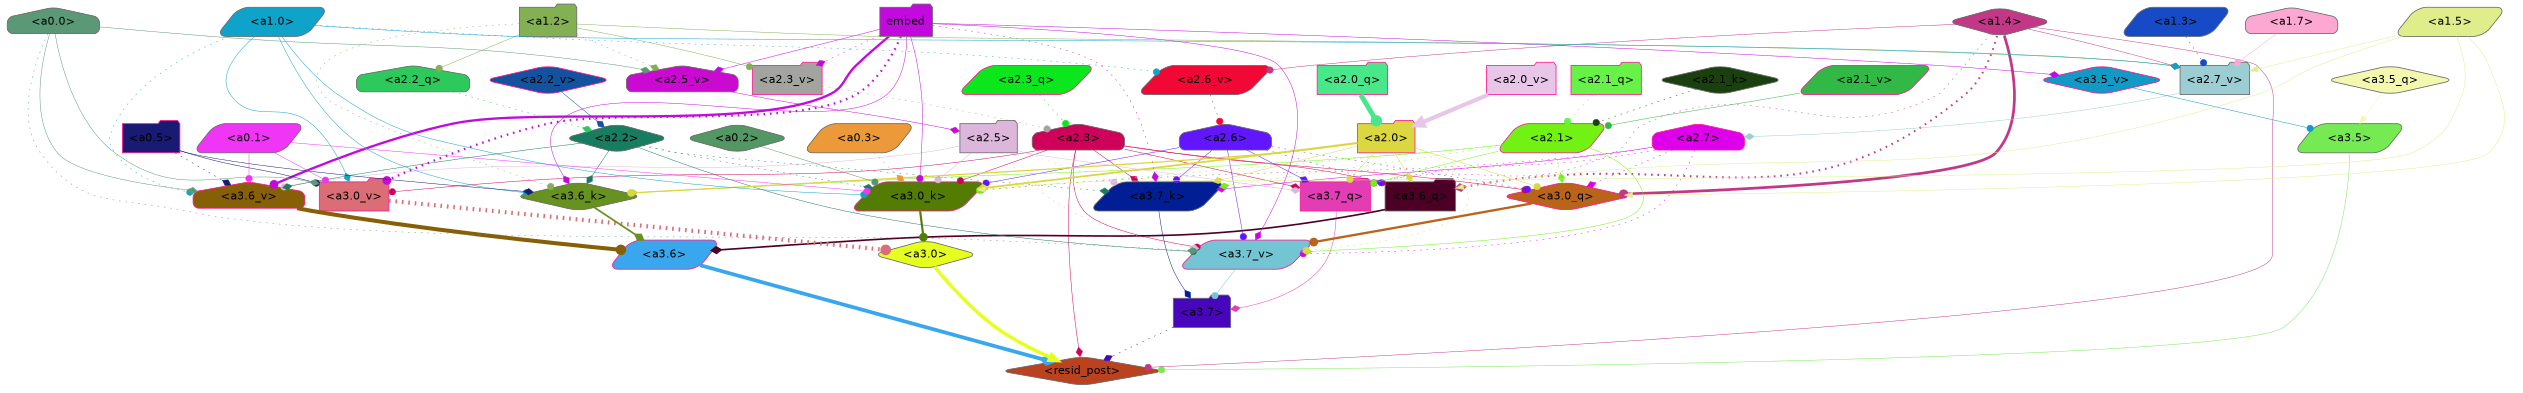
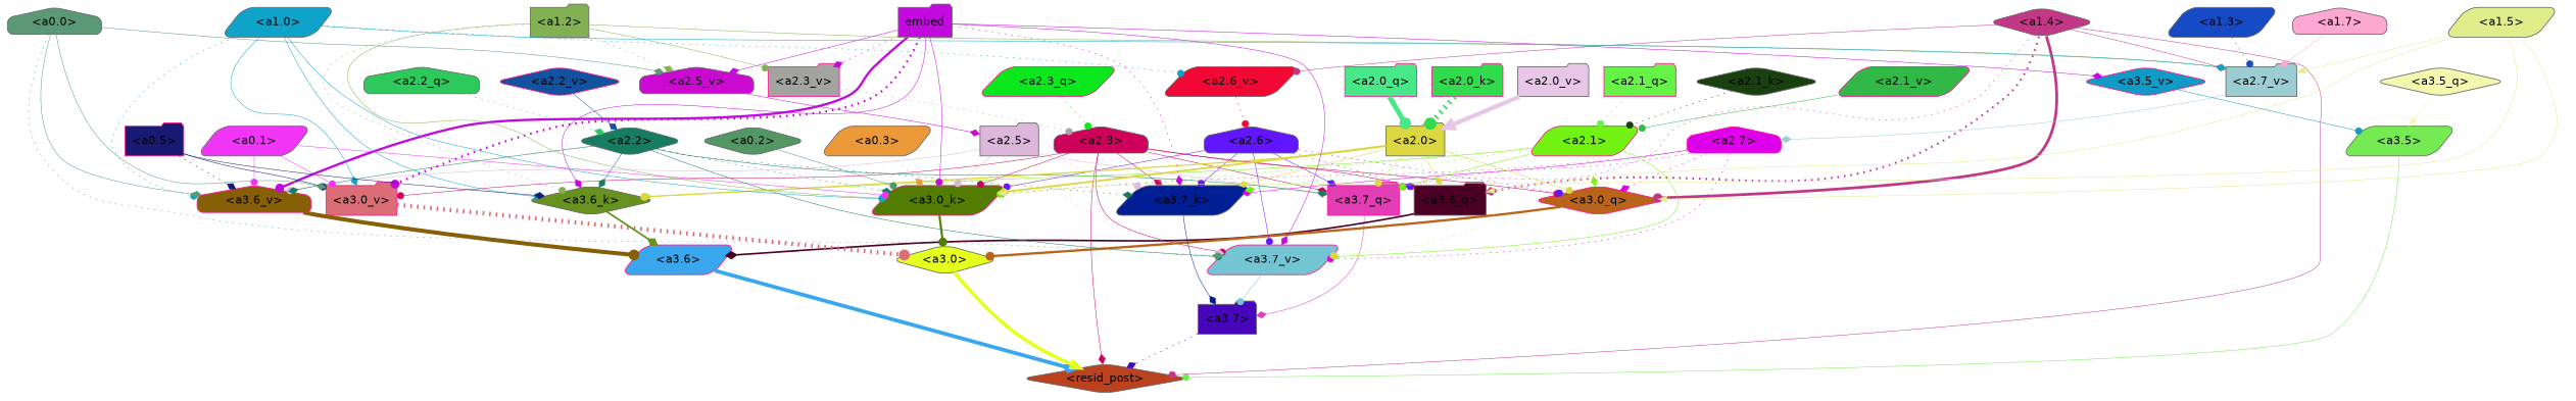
  strict digraph {
    splines=true
    node [color=gray40 fontname=Helvetica shape=folder style="filled, rounded"]
    edge [arrowhead=dot color="#c20ade" penwidth=0.6 style=bold]
    "<a3.7>" [fillcolor="#4706bb"]
    "<resid_post>" [fillcolor="#bb421e" shape=diamond]
    "<a3.6>" [color=deeppink fillcolor="#38a7ed" shape=parallelogram]
    "<a3.5>" [fillcolor="#75ea53" shape=parallelogram]
    "<a3.0>" [fillcolor="#e5ff1f" shape=diamond]
    "<a2.3>" [fillcolor="#ce025a" shape=house]
    "<a3.7_q>" [color=deeppink fillcolor="#e23db4"]
    "<a3.6_q>" [fillcolor="#4d0026"]
    "<a3.0_q>" [color=deeppink fillcolor="#b9641a" shape=diamond]
    "<a3.7_k>" [fillcolor="#021e95" shape=parallelogram]
    "<a3.0_k>" [color=deeppink fillcolor="#527d02" shape=parallelogram]
    "<a3.7_v>" [color=deeppink fillcolor="#74c5d3" shape=parallelogram]
    "<a3.0_v>" [color=deeppink fillcolor="#db6d76"]
    "<a1.4>" [fillcolor="#c23887" shape=diamond]
    "<a2.7_v>" [fillcolor="#9ccdd3"]
    "<a2.6_v>" [fillcolor="#f10835" shape=parallelogram]
    "<a2.7>" [color=deeppink fillcolor="#df00eb" shape=house]
    "<a2.6>" [fillcolor="#6116fe" shape=house]
    "<a3.5_q>" [fillcolor="#f4f8af" shape=diamond]
    "<a3.6_k>" [fillcolor="#689220" shape=diamond]
    "<a3.6_v>" [color=deeppink fillcolor="#865f06" shape=house]
    "<a3.5_v>" [color=deeppink fillcolor="#119ac6" shape=diamond]
    "<a2.5>" [fillcolor="#ddb7db"]
    "<a2.2>" [fillcolor="#177d61" shape=diamond]
    "<a2.1>" [color=deeppink fillcolor="#72f213" shape=parallelogram]
-   "<a2.0>" [color=deeppink fillcolor="#dbd740"]
+   "<a2.0>" [fillcolor="#dbd740"]
    "<a1.5>" [fillcolor="#dfed8b" shape=parallelogram]
    embed [fillcolor="#c20ade"]
    "<a2.5_v>" [fillcolor="#ca0ad0" shape=house]
    "<a2.3_v>" [color=deeppink fillcolor="#a3a3a0"]
    "<a1.2>" [fillcolor="#84b054"]
    "<a1.0>" [fillcolor="#10a3ca" shape=parallelogram]
    "<a0.5>" [color=deeppink fillcolor="#191a73"]
    "<a0.1>" [fillcolor="#f035f7" shape=parallelogram]
    "<a0.3>" [fillcolor="#ec993a" shape=parallelogram]
    "<a0.2>" [fillcolor="#539864" shape=diamond]
    "<a0.0>" [fillcolor="#5b9976" shape=house]
    "<a2.3_q>" [color=deeppink fillcolor="#0ce61d" shape=parallelogram]
    "<a2.2_q>" [fillcolor="#2dc95c" shape=house]
    "<a2.1_q>" [color=deeppink fillcolor="#67f248"]
    "<a2.0_q>" [color=deeppink fillcolor="#47e78a"]
    "<a2.1_k>" [fillcolor="#1b400f" shape=diamond]
+   "<a2.0_k>" [color=deeppink fillcolor="#32da4e"]
    "<a2.2_v>" [color=deeppink fillcolor="#13529f" shape=diamond]
    "<a2.1_v>" [color=deeppink fillcolor="#31b846" shape=parallelogram]
-   "<a2.0_v>" [color=deeppink fillcolor="#e7c6e8"]
+   "<a2.0_v>" [fillcolor="#e7c6e8"]
    "<a1.7>" [fillcolor="#fca8d2" shape=house]
    "<a1.3>" [fillcolor="#174bc6" shape=parallelogram]
    "<a3.7>" -> "<resid_post>" [arrowhead=diamond color="#4706bb" style=dotted]
    "<a3.6>" -> "<resid_post>" [arrowhead=diamond color="#38a7ed" penwidth=4.648244500160217]
    "<a3.5>" -> "<resid_post>" [color="#75ea53"]
    "<a3.0>" -> "<resid_post>" [color="#e5ff1f" penwidth=4.3288813829422 arrowhead="" style=""]
    "<a2.3>" -> "<resid_post>" [arrowhead=diamond color="#ce025a" style=solid]
    "<a2.3>" -> "<a3.7_q>" [arrowhead=diamond color="#ce025a" style=solid]
    "<a2.3>" -> "<a3.6_q>" [color="#ce025a"]
    "<a2.3>" -> "<a3.0_q>" [color="#ce025a"]
    "<a2.3>" -> "<a3.7_k>" [arrowhead=diamond color="#ce025a" style=solid]
    "<a2.3>" -> "<a3.0_k>" [color="#ce025a" style=solid]
    "<a2.3>" -> "<a3.7_v>" [color="#ce025a"]
    "<a2.3>" -> "<a3.0_v>" [color="#ce025a" style=solid]
    "<a3.7_q>" -> "<a3.7>" [arrowhead=diamond color="#e23db4" style=solid]
    "<a3.6_q>" -> "<a3.6>" [arrowhead=diamond color="#4d0026" penwidth=2.03758105635643]
-   "<a3.0_q>" -> "<a3.7_v>" [color="#b9641a" penwidth=2.8638100624084473 style=solid]
+   "<a3.0_q>" -> "<a3.0>" [color="#b9641a" penwidth=2.8638100624084473 style=solid]
    "<a3.7_k>" -> "<a3.7>" [arrowhead=diamond color="#021e95" style=solid]
    "<a3.0_k>" -> "<a3.0>" [color="#527d02" penwidth=2.6274144649505615 style=solid]
    "<a3.7_v>" -> "<a3.7>" [color="#74c5d3"]
    "<a3.0_v>" -> "<a3.0>" [color="#db6d76" penwidth=5.188832879066467 style=dotted]
    "<a1.4>" -> "<resid_post>" [color="#c23887" style=solid]
    "<a1.4>" -> "<a3.7_q>" [color="#c23887" style=dotted]
    "<a1.4>" -> "<a3.6_q>" [arrowhead=diamond color="#c23887" penwidth=2.5397292599081993 style=dotted]
    "<a1.4>" -> "<a3.0_q>" [color="#c23887" penwidth=3.3985572457313538]
    "<a1.4>" -> "<a2.7_v>" [arrowhead=diamond color="#c23887"]
    "<a1.4>" -> "<a2.6_v>" [color="#c23887"]
    "<a2.7_v>" -> "<a2.7>" [arrowhead=diamond color="#9ccdd3" style=solid]
    "<a2.6_v>" -> "<a2.6>" [color="#f10835" style=dotted]
    "<a2.7>" -> "<a3.7_q>" [color="#df00eb" style=dotted]
    "<a2.7>" -> "<a3.0_q>" [arrowhead=diamond color="#df00eb" style=dotted]
    "<a2.7>" -> "<a3.7_k>" [arrowhead=diamond color="#df00eb" style=solid]
    "<a2.7>" -> "<a3.0_k>" [arrowhead=diamond color="#c23887" style=dotted]
    "<a2.7>" -> "<a3.7_v>" [color="#df00eb" style=dotted]
    "<a2.6>" -> "<a3.7_q>" [arrowhead=diamond color="#6116fe"]
    "<a2.6>" -> "<a3.6_q>" [arrowhead=diamond color="#6116fe" style=dotted]
    "<a2.6>" -> "<a3.0_q>" [color="#6116fe" style=dotted]
    "<a2.6>" -> "<a3.7_k>" [color="#6116fe"]
    "<a2.6>" -> "<a3.0_k>" [color="#6116fe" style=solid]
    "<a2.6>" -> "<a3.7_v>" [color="#6116fe"]
    "<a3.5_q>" -> "<a3.5>" [color="#f4f8af" arrowhead="" style=""]
    "<a3.6_k>" -> "<a3.6>" [arrowhead=diamond color="#689220" penwidth=2.174198240041733]
    "<a3.6_v>" -> "<a3.6>" [color="#865f06" penwidth=5.002329230308533]
    "<a3.5_v>" -> "<a3.5>" [color="#119ac6" style=solid]
    "<a2.5>" -> "<a3.7_q>" [arrowhead=diamond color="#ddb7db"]
    "<a2.5>" -> "<a3.7_k>" [color="#ddb7db" style=dotted]
    "<a2.5>" -> "<a3.0_k>" [color="#ddb7db"]
    "<a2.5>" -> "<a3.7_v>" [arrowhead=diamond color="#ddb7db" style=dotted]
    "<a2.5>" -> "<a3.6_v>" [color="#ddb7db"]
+   "<a2.2>" -> "<a3.7_q>" [arrowhead=diamond color="#177d61" style=solid]
    "<a2.2>" -> "<a3.7_k>" [arrowhead=diamond color="#177d61" style=dotted]
    "<a2.2>" -> "<a3.0_k>" [arrowhead=diamond color="#177d61" style=dotted]
    "<a2.2>" -> "<a3.7_v>" [color="#177d61"]
    "<a2.2>" -> "<a3.6_k>" [arrowhead=diamond color="#177d61" style=solid]
    "<a2.2>" -> "<a3.6_v>" [arrowhead=diamond color="#177d61"]
    "<a2.1>" -> "<a3.7_q>" [color="#72f213"]
    "<a2.1>" -> "<a3.0_q>" [arrowhead=diamond color="#72f213" style=dotted]
    "<a2.1>" -> "<a3.7_k>" [arrowhead=diamond color="#72f213" style=dotted]
    "<a2.1>" -> "<a3.0_k>" [color="#72f213" style=dotted]
    "<a2.1>" -> "<a3.7_v>" [arrowhead=diamond color="#72f213"]
    "<a2.1>" -> "<a3.6_k>" [arrowhead=diamond color="#72f213"]
    "<a2.0>" -> "<a3.7_q>" [color="#dbd740"]
    "<a2.0>" -> "<a3.6_q>" [arrowhead=diamond color="#dbd740"]
    "<a2.0>" -> "<a3.0_q>" [color="#dbd740"]
    "<a2.0>" -> "<a3.7_k>" [arrowhead=diamond color="#dbd740"]
    "<a2.0>" -> "<a3.0_k>" [arrowhead=diamond color="#dbd740" penwidth=2.205150544643402 style=solid]
    "<a2.0>" -> "<a3.7_v>" [color="#dbd740" style=dotted]
    "<a2.0>" -> "<a3.6_k>" [color="#dbd740" penwidth=1.5717863738536835 style=solid]
    "<a1.5>" -> "<a3.6_q>" [color="#dfed8b" arrowhead="" style=""]
    "<a1.5>" -> "<a3.0_q>" [color="#dfed8b" arrowhead="" style=""]
    "<a1.5>" -> "<a3.0_k>" [color="#dfed8b" arrowhead="" style=""]
    "<a1.5>" -> "<a2.7_v>" [color="#dfed8b" arrowhead="" style=""]
    embed -> "<a3.7_k>" [arrowhead=diamond style=dotted]
    embed -> "<a3.0_k>"
    embed -> "<a3.7_v>" [arrowhead=diamond style=solid]
    embed -> "<a3.0_v>" [penwidth=2.812090039253235 style=dotted]
    embed -> "<a3.6_k>" [arrowhead=diamond]
    embed -> "<a3.6_v>" [penwidth=2.882729172706604 style=solid]
    embed -> "<a3.5_v>" [arrowhead=diamond]
    embed -> "<a2.5_v>" [arrowhead=diamond style=solid]
    embed -> "<a2.3_v>" [arrowhead=diamond style=dotted]
    "<a2.5_v>" -> "<a2.5>" [arrowhead=diamond color="#ca0ad0" style=solid]
    "<a2.3_v>" -> "<a2.3>" [color="#a3a3a0" style=dotted]
-   "<a1.2>" -> "<a2.2_q>" [color="#84b054" style=solid]
+   "<a1.2>" -> "<a3.0_k>" [color="#84b054" style=solid]
    "<a1.2>" -> "<a2.7_v>" [arrowhead=diamond color="#84b054"]
    "<a1.2>" -> "<a3.6_k>" [color="#84b054" style=dotted]
    "<a1.2>" -> "<a2.5_v>" [arrowhead=diamond color="#84b054" style=dotted]
    "<a1.2>" -> "<a2.3_v>" [color="#84b054"]
    "<a1.0>" -> "<a3.0_k>" [color="#10a3ca" style=solid]
    "<a1.0>" -> "<a3.0_v>" [arrowhead=diamond color="#10a3ca"]
    "<a1.0>" -> "<a2.7_v>" [arrowhead=diamond color="#10a3ca" style=solid]
    "<a1.0>" -> "<a2.6_v>" [color="#10a3ca" style=dotted]
    "<a1.0>" -> "<a3.6_k>" [color="#10a3ca"]
    "<a1.0>" -> "<a3.6_v>" [color="#10a3ca" style=dotted]
    "<a0.5>" -> "<a3.0_v>" [color="#191a73" penwidth=0.6281400918960571 style=solid]
    "<a0.5>" -> "<a3.6_k>" [arrowhead=diamond color="#191a73" style=solid]
    "<a0.5>" -> "<a3.6_v>" [arrowhead=diamond color="#191a73" style=dotted]
    "<a0.1>" -> "<a3.0_k>" [color="#f035f7" style=solid]
    "<a0.1>" -> "<a3.0_v>" [color="#f035f7" style=solid]
    "<a0.1>" -> "<a3.6_v>" [color="#f035f7" style=solid]
    "<a0.3>" -> "<a3.0_k>" [arrowhead=diamond color="#ec993a" style=dotted]
    "<a0.2>" -> "<a3.0_k>" [color="#539864" style=solid]
    "<a0.0>" -> "<a3.7_v>" [arrowhead=diamond color="#5b9976" style=dotted]
    "<a0.0>" -> "<a3.0_v>" [arrowhead=diamond color="#5b9976" style=solid]
    "<a0.0>" -> "<a3.6_v>" [arrowhead=diamond color="#5b9976"]
    "<a0.0>" -> "<a2.5_v>" [arrowhead=diamond color="#5b9976"]
    "<a2.3_q>" -> "<a2.3>" [color="#0ce61d" style=dotted]
    "<a2.2_q>" -> "<a2.2>" [arrowhead=diamond color="#2dc95c" penwidth=0.6299107074737549 style=dotted]
    "<a2.1_q>" -> "<a2.1>" [color="#67f248" style=dotted]
    "<a2.0_q>" -> "<a2.0>" [color="#47e78a" penwidth=6.081655263900757]
    "<a2.1_k>" -> "<a2.1>" [color="#1b400f" style=dotted]
+   "<a2.0_k>" -> "<a2.0>" [color="#32da4e" penwidth=6.795950889587402 style=dotted]
    "<a2.2_v>" -> "<a2.2>" [arrowhead=diamond color="#13529f"]
    "<a2.1_v>" -> "<a2.1>" [color="#31b846" style=solid]
    "<a2.0_v>" -> "<a2.0>" [color="#e7c6e8" penwidth=5.211444020271301 arrowhead="" style=""]
    "<a1.7>" -> "<a2.7_v>" [arrowhead=diamond color="#fca8d2"]
    "<a1.3>" -> "<a2.7_v>" [color="#174bc6" style=dotted]
  }
